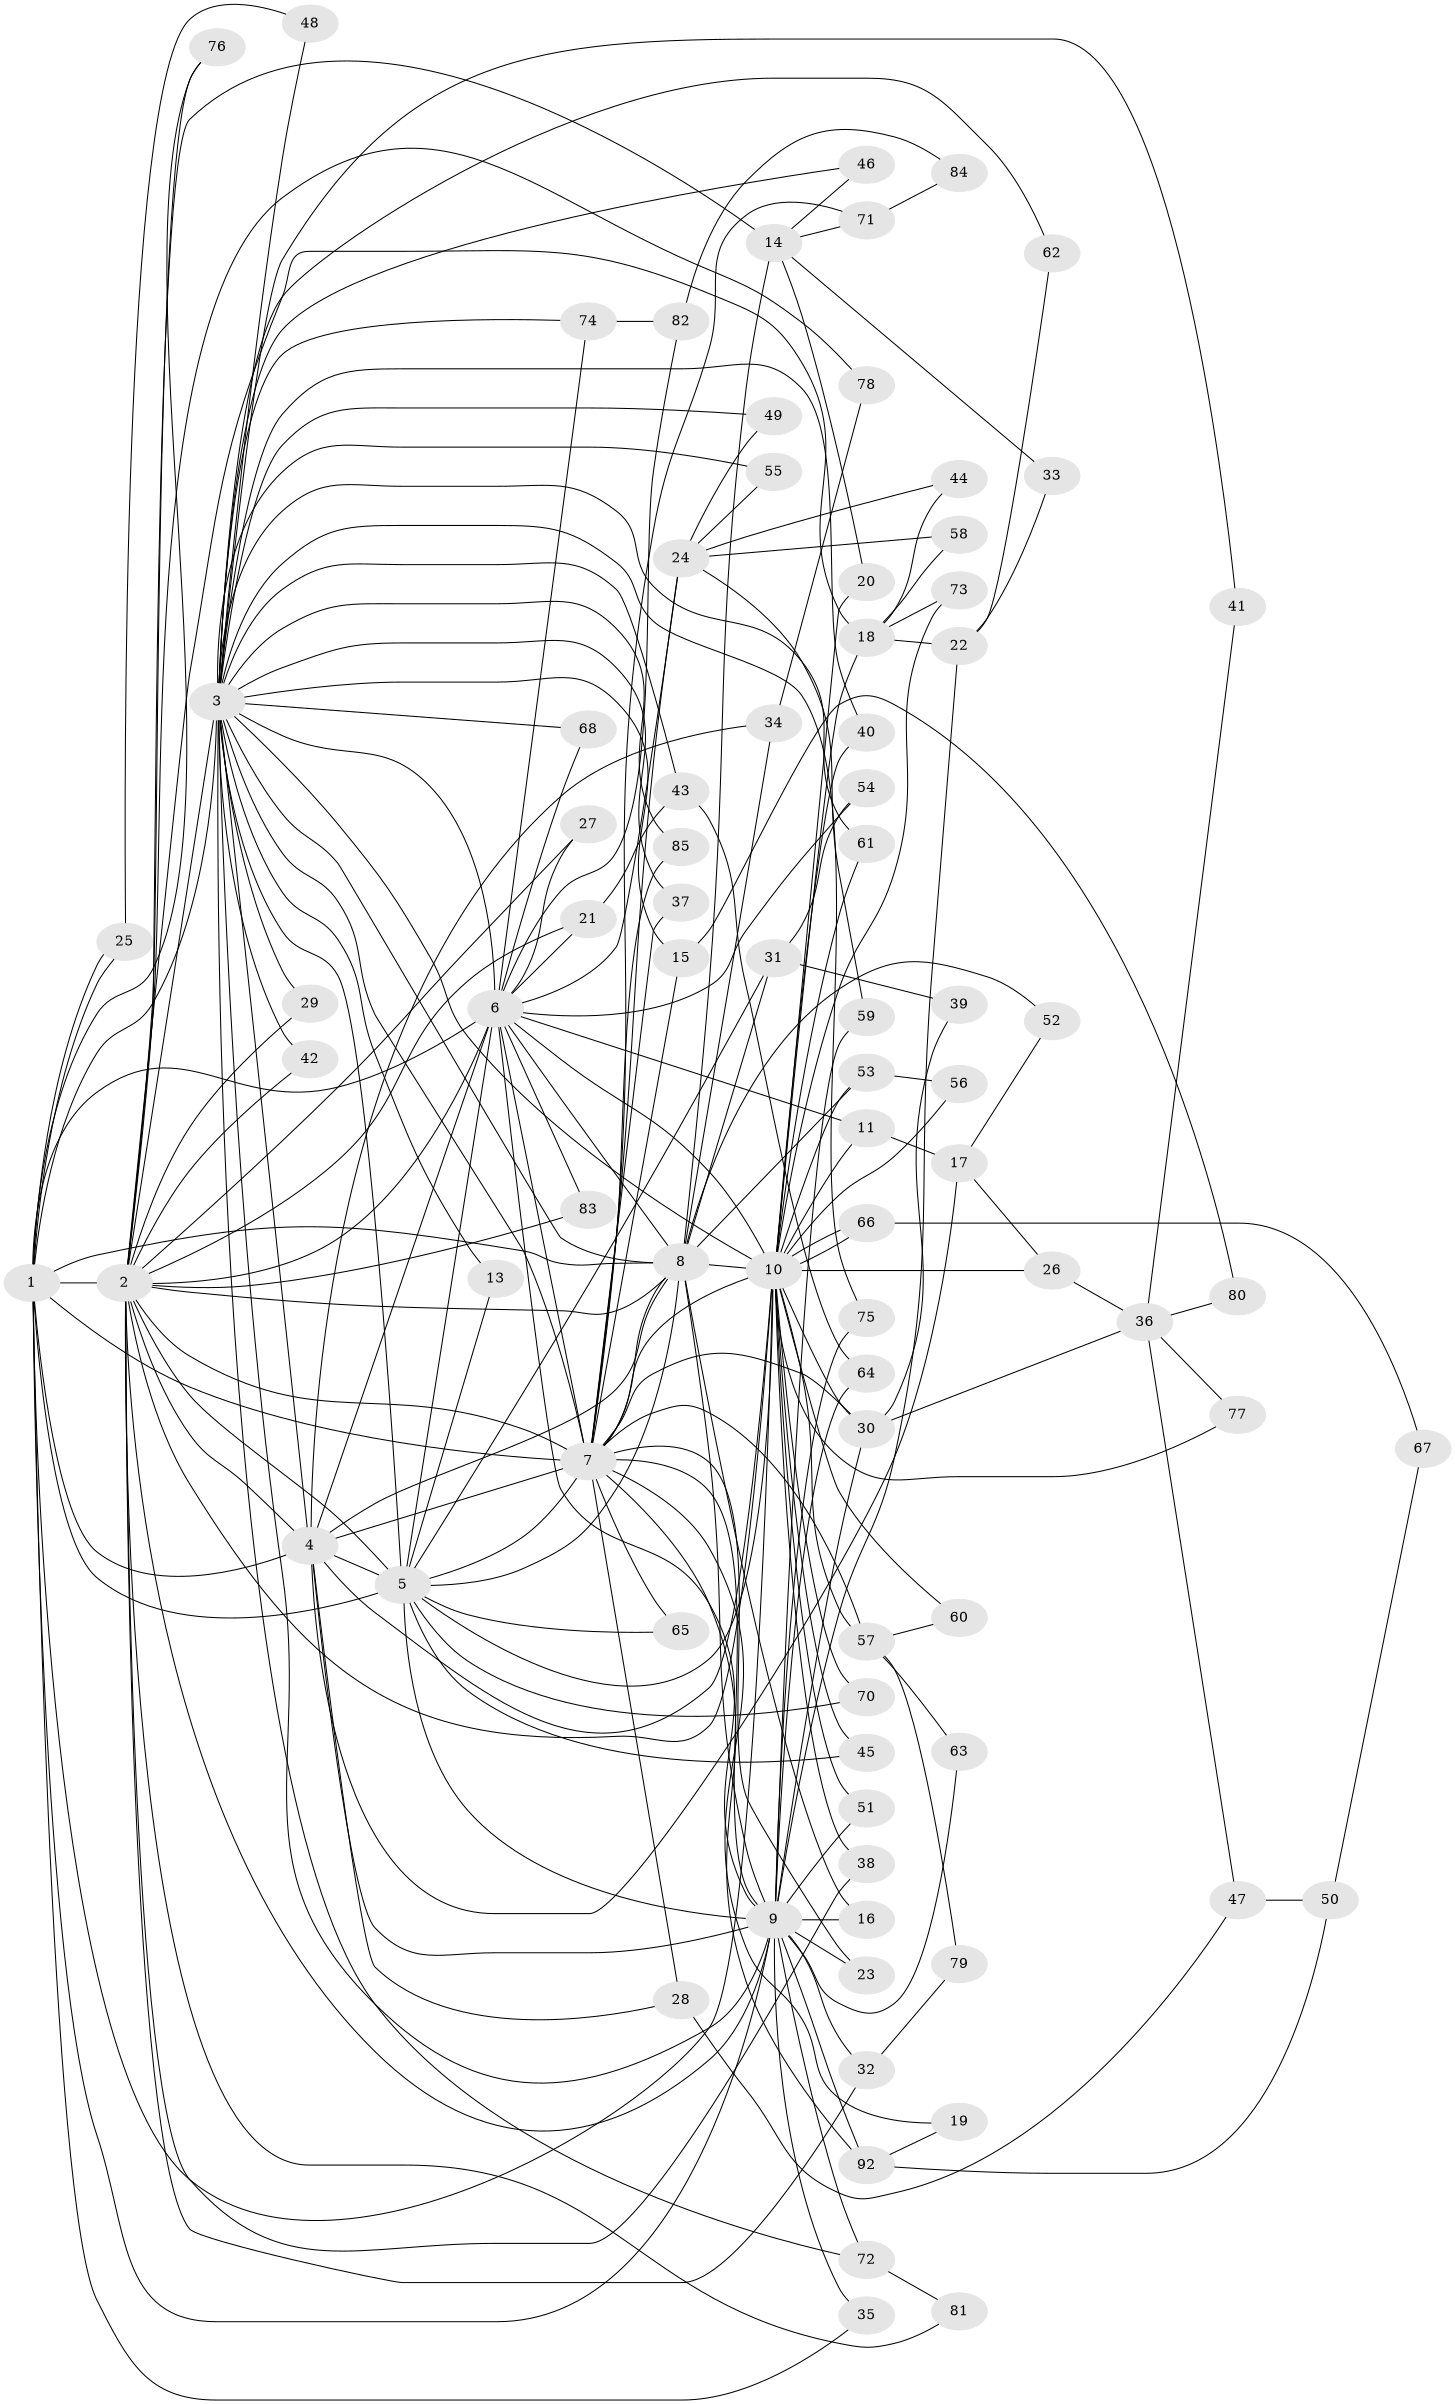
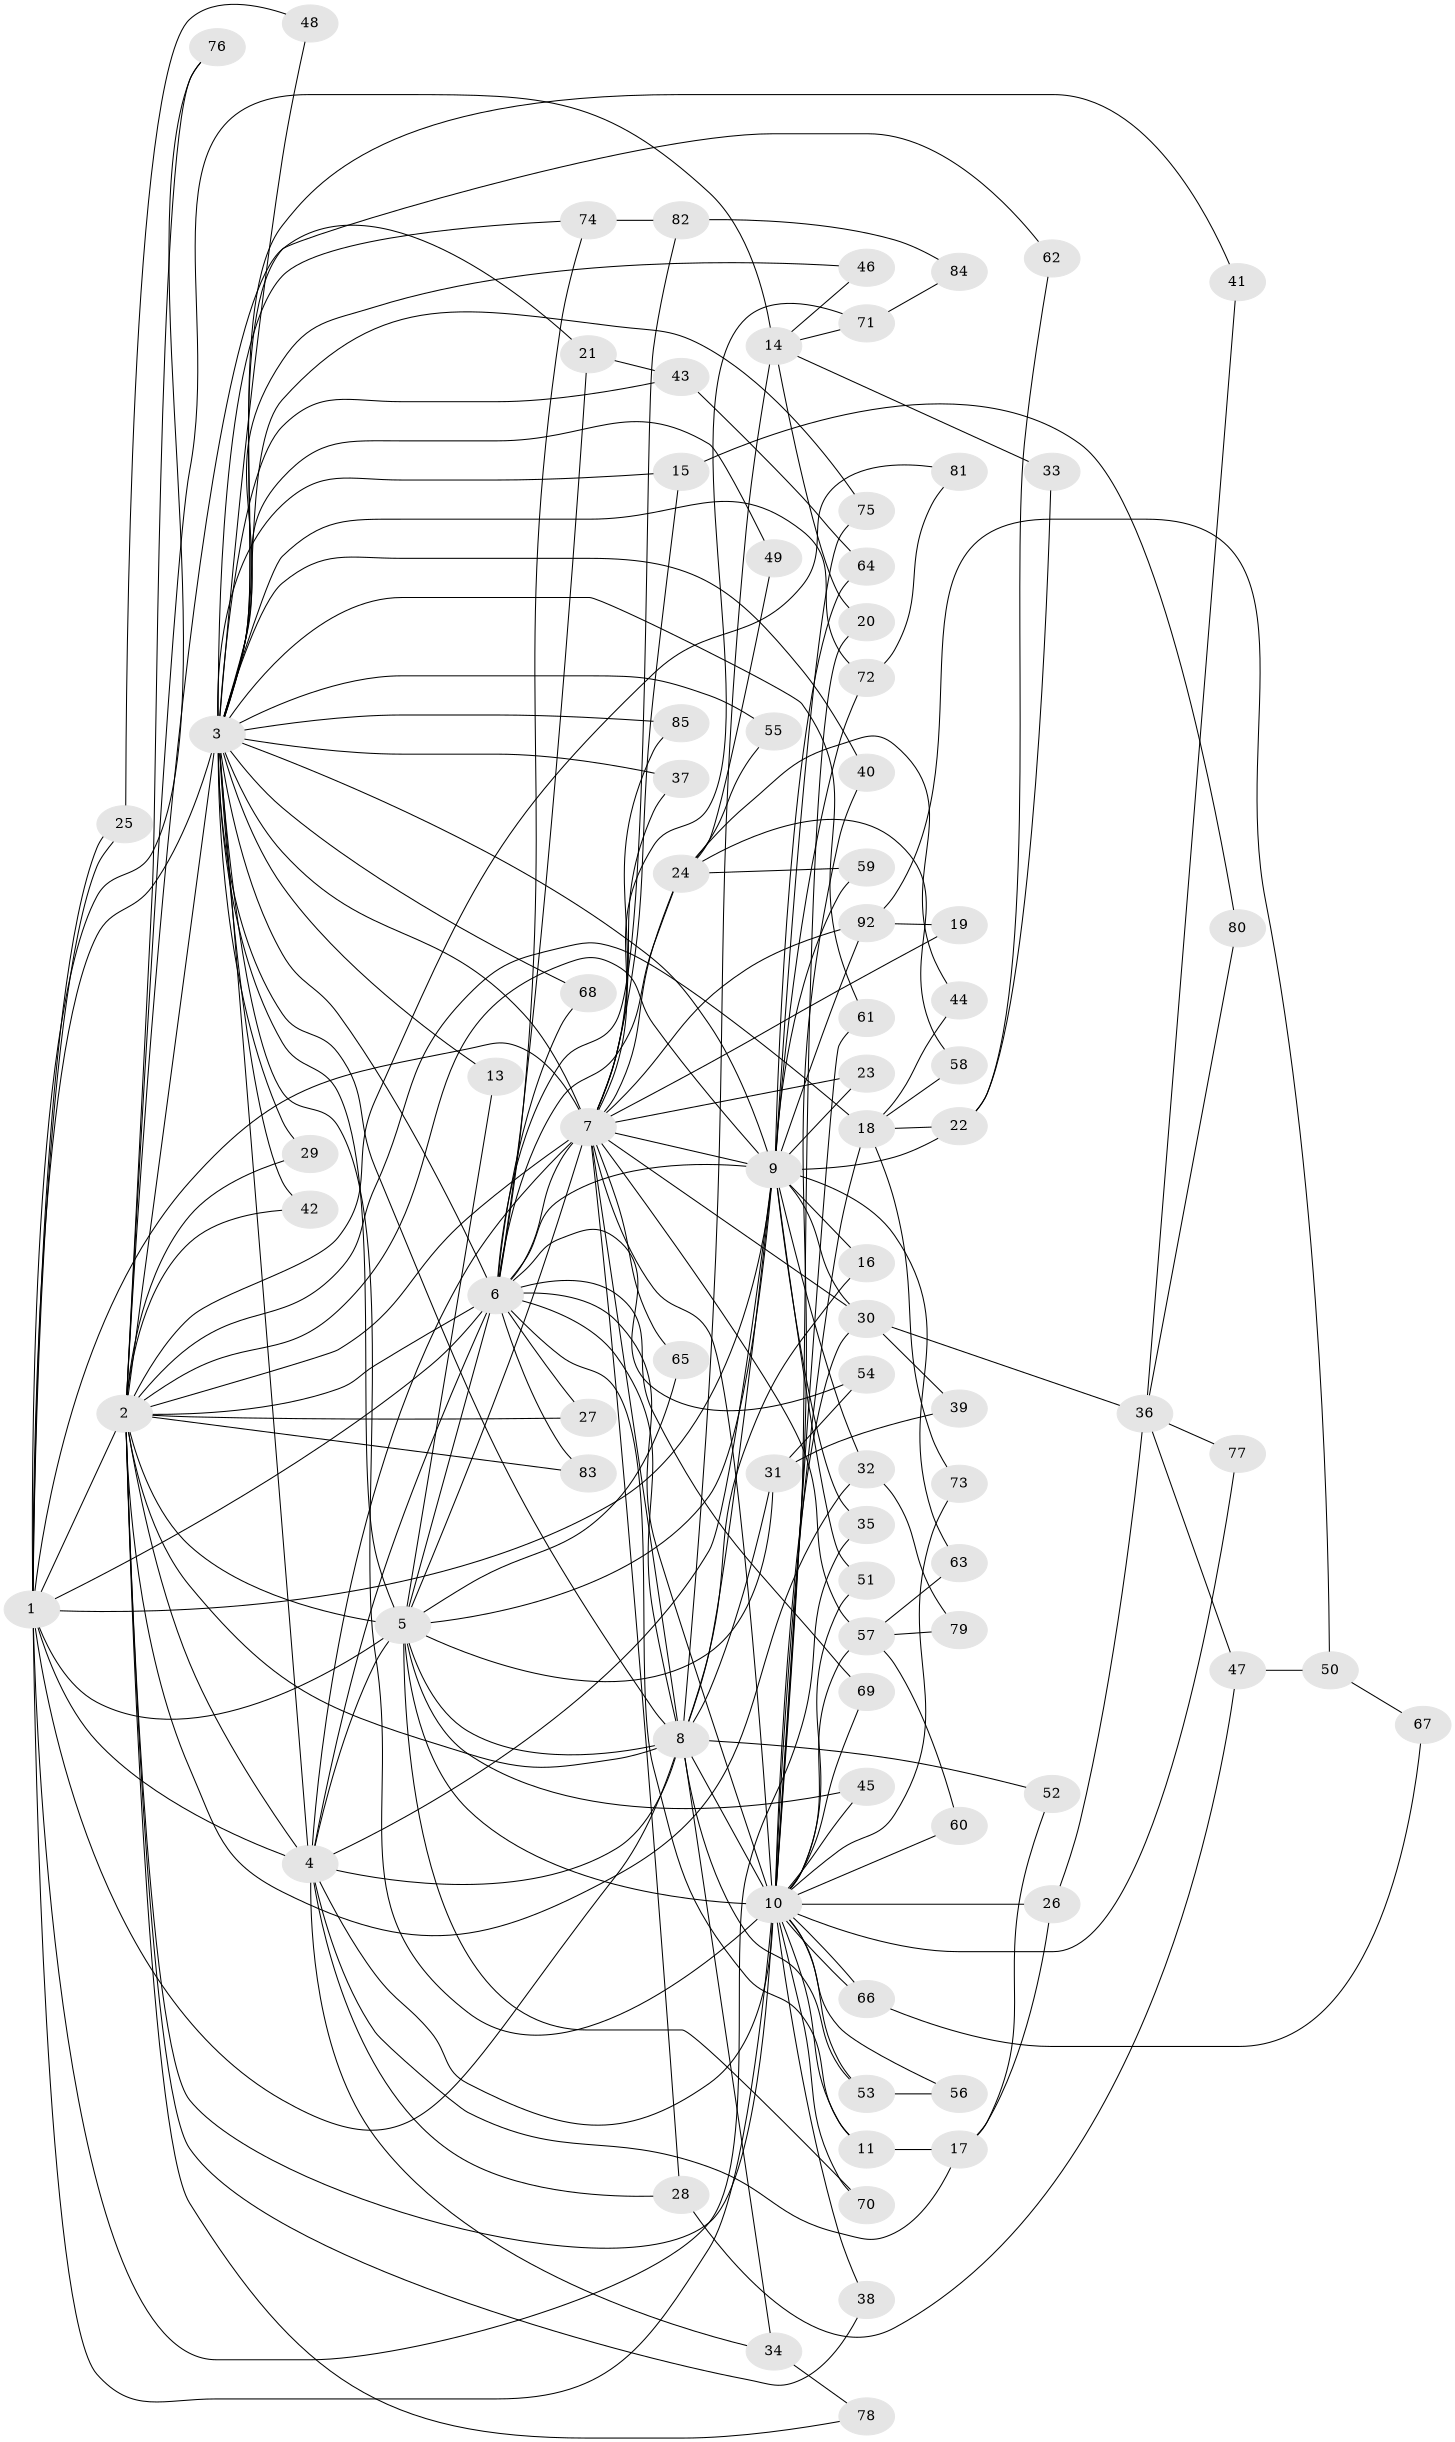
  graph {
    rankdir=LR
    node [color=gray90 style=filled]
    1
    2
    3
    4
    5
    6
    7
    8
    9
    10
    25
    35
    76
    14
    18
    21
    27
    29
    32
    38
    42
    78
    81
    83
    13
    15
    37
    40
    41
    43
    46
    48
    49
    55
    61
    62
    68
    72
    74
    75
    85
    17
    28
    34
    31
    45
    65
    70
    11
    24
    54
+   69
    82
    n54 [label=92]
    19
    23
    30
    57
    71
    16
    52
    53
    22
    51
    59
    63
    64
    20
    26
    56
    60
    66
    73
    77
    33
    44
    58
    79
    80
    47
    39
    84
    50
    36
    67
    1 -- 2
    1 -- 3
    1 -- 4
    1 -- 5
    1 -- 6
    1 -- 7
    1 -- 8
    1 -- 9
    1 -- 10
    1 -- 25
    1 -- 25
    1 -- 35
    1 -- 76
    2 -- 3
    2 -- 4
    2 -- 5
    2 -- 6
    2 -- 7
    2 -- 8
    2 -- 9
    2 -- 10
    2 -- 76
    2 -- 14
    2 -- 18
    2 -- 21
    2 -- 27
    2 -- 29
    2 -- 32
    2 -- 38
    2 -- 42
    2 -- 78
    2 -- 81
    2 -- 83
    3 -- 4
    3 -- 5
    3 -- 6
    3 -- 7
    3 -- 8
    3 -- 9
    3 -- 10
    3 -- 29
    3 -- 42
    3 -- 13
    3 -- 15
    3 -- 37
    3 -- 40
    3 -- 41
    3 -- 43
    3 -- 46
    3 -- 48
    3 -- 49
    3 -- 55
    3 -- 61
    3 -- 62
    3 -- 68
    3 -- 72
    3 -- 74
    3 -- 75
    3 -- 85
    4 -- 5
    4 -- 6
    4 -- 7
    4 -- 8
    4 -- 9
    4 -- 10
    4 -- 17
    4 -- 28
    4 -- 34
    5 -- 6
    5 -- 7
    5 -- 8
    5 -- 9
    5 -- 10
    5 -- 13
    5 -- 31
    5 -- 45
    5 -- 65
    5 -- 70
    6 -- 7
    6 -- 8
    6 -- 9
    6 -- 10
    6 -- 21
    6 -- 27
    6 -- 83
    6 -- 68
    6 -- 74
    6 -- 11
    6 -- 24
    6 -- 54
+   6 -- 69
    6 -- 82
    7 -- 8
    7 -- 9
    7 -- 10
    7 -- 15
    7 -- 37
    7 -- 85
    7 -- 28
    7 -- 65
    7 -- 24
    7 -- n54
    7 -- 19
    7 -- 23
    7 -- 30
    7 -- 57
    7 -- 71
    8 -- 9
    8 -- 10
    8 -- 14
    8 -- 34
    8 -- 31
    8 -- 16
    8 -- 52
    8 -- 53
    9 -- 35
    9 -- 32
    9 -- 72
    9 -- 75
    9 -- n54
    9 -- 23
    9 -- 30
    9 -- 16
    9 -- 22
    9 -- 51
    9 -- 59
    9 -- 63
    9 -- 64
    10 -- 18
    10 -- 38
    10 -- 40
    10 -- 61
    10 -- 45
    10 -- 70
    10 -- 11
+   10 -- 69
    10 -- 30
    10 -- 57
    10 -- 53
    10 -- 51
    10 -- 20
    10 -- 26
    10 -- 56
    10 -- 60
    10 -- 66
    10 -- 66
    10 -- 73
    10 -- 77
    25 -- 48
    14 -- 46
    14 -- 71
    14 -- 20
    14 -- 33
    18 -- 22
    18 -- 73
    18 -- 44
    18 -- 58
    21 -- 43
    32 -- 79
    15 -- 80
    43 -- 64
    72 -- 81
    74 -- 82
    17 -- 52
    17 -- 26
    28 -- 47
    34 -- 78
    31 -- 54
    31 -- 39
    11 -- 17
    24 -- 49
    24 -- 55
    24 -- 59
    24 -- 44
    24 -- 58
    82 -- 84
    n54 -- 19
    n54 -- 50
    30 -- 39
    30 -- 36
    57 -- 63
    57 -- 60
    57 -- 79
    71 -- 84
    53 -- 56
    22 -- 62
    22 -- 33
    26 -- 36
    66 -- 67
    47 -- 50
    50 -- 67
    36 -- 41
    36 -- 77
    36 -- 80
    36 -- 47
  }
